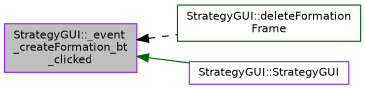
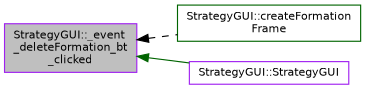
  digraph {
    rankdir=LR
    node [color=purple fillcolor=white fontname=Helvetica fontsize=10 shape=record style=filled]
    edge [dir=back fontname=Helvetica fontsize=10 labelfontname=Helvetica labelfontsize=10]
-   n1 [fillcolor=grey75 fontcolor=black height=0.2 label="StrategyGUI::_event\l_createFormation_bt\l_clicked" width=0.4]
-   n2 [color=darkgreen height=0.2 label="StrategyGUI::deleteFormation\lFrame" width=0.4]
+   n1 [fillcolor=grey75 fontcolor=black height=0.2 label="StrategyGUI::_event\l_deleteFormation_bt\l_clicked" width=0.4]
+   n2 [color=darkgreen height=0.2 label="StrategyGUI::createFormation\lFrame" width=0.4]
    n3 [height=0.2 label="StrategyGUI::StrategyGUI" width=0.4]
    n1 -> n2 [color=black style=dashed]
    n1 -> n3 [color=darkgreen style=solid]
  }
